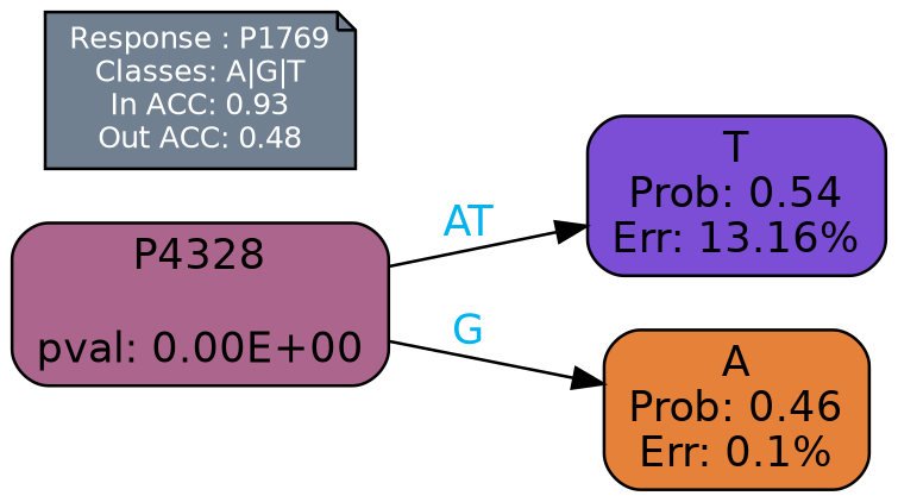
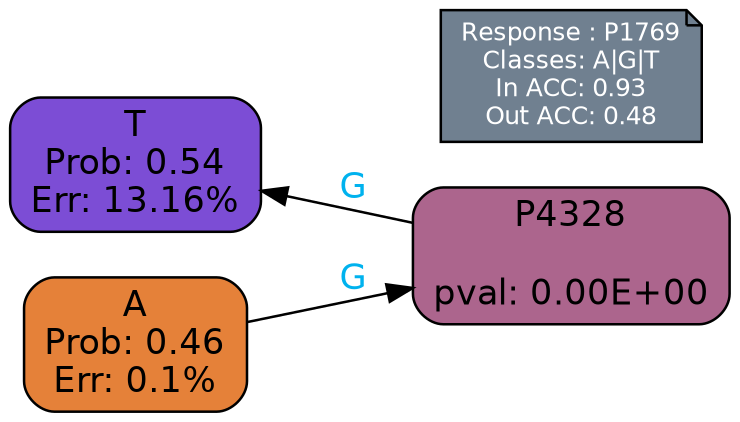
  digraph {
    rankdir=LR
    ranksep=equally
    splines=polylines
    node [color=black fontname=helvetica shape=box style="filled, rounded"]
    edge [fontcolor=deepskyblue2 fontname=helvetica]
    n1 [fillcolor="#7c4dd5" label="T\nProb: 0.54\nErr: 13.16%"]
    n2 [fillcolor="#e58139" label="A\nProb: 0.46\nErr: 0.1%"]
    n3 [align=left fillcolor=slategray fontcolor=white fontsize=10 label="Response : P1769\nClasses: A|G|T\nIn ACC: 0.93\nOut ACC: 0.48\n" shape=note style=filled]
    n4 [fillcolor="#ac658d" label="P4328\n\npval: 0.00E+00"]
    subgraph sub_1 {
      rank=same
      n1
      n2
    }
    subgraph sub_2 {
      rank=same
      n3
      n4
    }
-   n4 -> n1 [label=AT]
-   n4 -> n2 [label=G]
+   n4 -> n1 [label=G]
+   n2 -> n4 [label=G]
  }
